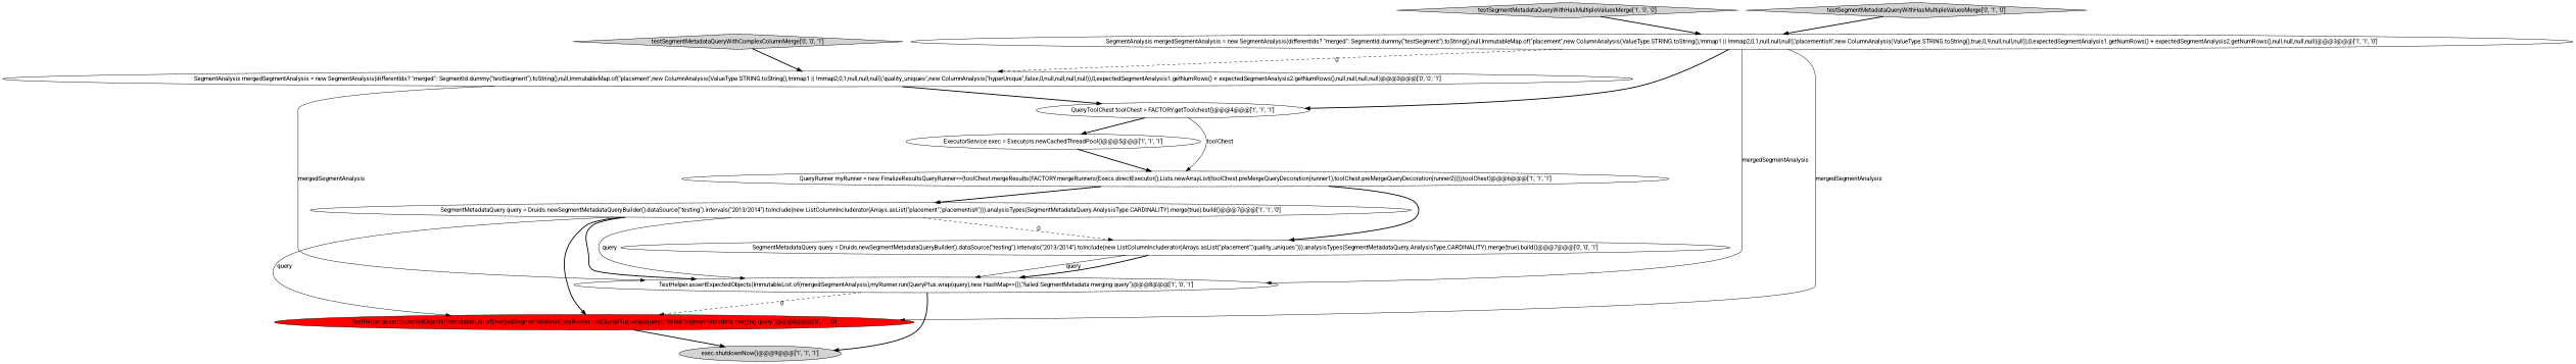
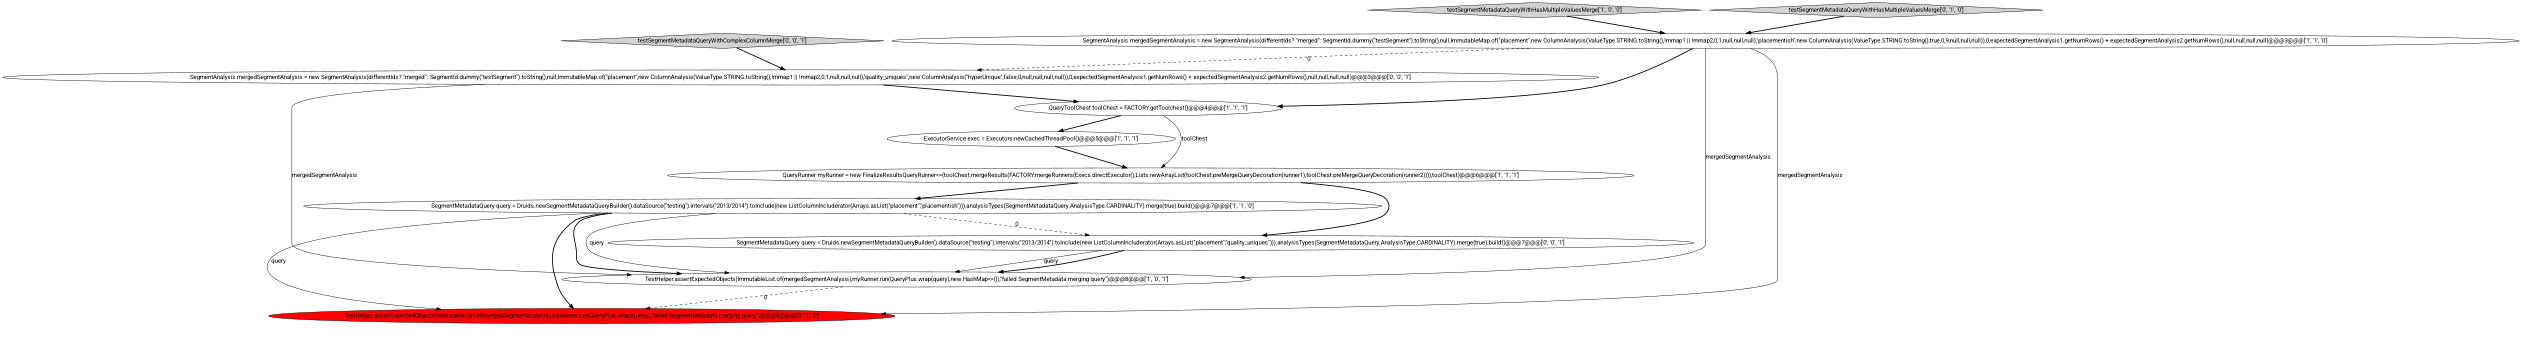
  digraph {
    fontname=Roboto
    node [fillcolor=white shape=ellipse style=filled fontname=Roboto]
    edge [style=bold fontname=Roboto]
    n1 [label="QueryRunner myRunner = new FinalizeResultsQueryRunner<>(toolChest.mergeResults(FACTORY.mergeRunners(Execs.directExecutor(),Lists.newArrayList(toolChest.preMergeQueryDecoration(runner1),toolChest.preMergeQueryDecoration(runner2)))),toolChest)@@@6@@@['1', '1', '1']"]
    n2 [label="SegmentMetadataQuery query = Druids.newSegmentMetadataQueryBuilder().dataSource(\"testing\").intervals(\"2013/2014\").toInclude(new ListColumnIncluderator(Arrays.asList(\"placement\",\"quality_uniques\"))).analysisTypes(SegmentMetadataQuery.AnalysisType.CARDINALITY).merge(true).build()@@@7@@@['0', '0', '1']"]
    n3 [label="SegmentMetadataQuery query = Druids.newSegmentMetadataQueryBuilder().dataSource(\"testing\").intervals(\"2013/2014\").toInclude(new ListColumnIncluderator(Arrays.asList(\"placement\",\"placementish\"))).analysisTypes(SegmentMetadataQuery.AnalysisType.CARDINALITY).merge(true).build()@@@7@@@['1', '1', '0']"]
    n4 [label="SegmentAnalysis mergedSegmentAnalysis = new SegmentAnalysis(differentIds? \"merged\": SegmentId.dummy(\"testSegment\").toString(),null,ImmutableMap.of(\"placement\",new ColumnAnalysis(ValueType.STRING.toString(),!mmap1 || !mmap2,0,1,null,null,null),\"placementish\",new ColumnAnalysis(ValueType.STRING.toString(),true,0,9,null,null,null)),0,expectedSegmentAnalysis1.getNumRows() + expectedSegmentAnalysis2.getNumRows(),null,null,null,null)@@@3@@@['1', '1', '0']"]
    n5 [fillcolor=red label="TestHelper.assertExpectedObjects(ImmutableList.of(mergedSegmentAnalysis),myRunner.run(QueryPlus.wrap(query)),\"failed SegmentMetadata merging query\")@@@8@@@['0', '1', '0']"]
    n6 [label="SegmentAnalysis mergedSegmentAnalysis = new SegmentAnalysis(differentIds? \"merged\": SegmentId.dummy(\"testSegment\").toString(),null,ImmutableMap.of(\"placement\",new ColumnAnalysis(ValueType.STRING.toString(),!mmap1 || !mmap2,0,1,null,null,null),\"quality_uniques\",new ColumnAnalysis(\"hyperUnique\",false,0,null,null,null,null)),0,expectedSegmentAnalysis1.getNumRows() + expectedSegmentAnalysis2.getNumRows(),null,null,null,null)@@@3@@@['0', '0', '1']"]
    n7 [label="TestHelper.assertExpectedObjects(ImmutableList.of(mergedSegmentAnalysis),myRunner.run(QueryPlus.wrap(query),new HashMap<>()),\"failed SegmentMetadata merging query\")@@@8@@@['1', '0', '1']"]
    n8 [label="QueryToolChest toolChest = FACTORY.getToolchest()@@@4@@@['1', '1', '1']"]
-   n9 [fillcolor=lightgray label="exec.shutdownNow()@@@9@@@['1', '1', '1']"]
    n10 [fillcolor=lightgray label="testSegmentMetadataQueryWithHasMultipleValuesMerge['1', '0', '0']" shape=diamond]
    n11 [fillcolor=lightgray label="testSegmentMetadataQueryWithHasMultipleValuesMerge['0', '1', '0']" shape=diamond]
    n12 [fillcolor=lightgray label="testSegmentMetadataQueryWithComplexColumnMerge['0', '0', '1']" shape=diamond]
    n13 [label="ExecutorService exec = Executors.newCachedThreadPool()@@@5@@@['1', '1', '1']"]
    n1 -> n2
    n1 -> n3
    n2 -> n7 [label=query style=solid]
    n2 -> n7
    n3 -> n2 [label=0 style=dashed]
    n3 -> n5 [label=query style=solid]
    n3 -> n5
    n3 -> n7
    n3 -> n7 [label=query style=solid]
    n4 -> n5 [label=mergedSegmentAnalysis style=solid]
    n4 -> n6 [label=0 style=dashed]
    n4 -> n7 [label=mergedSegmentAnalysis style=solid]
    n4 -> n8
-   n5 -> n9
    n6 -> n7 [label=mergedSegmentAnalysis style=solid]
    n6 -> n8
    n7 -> n5 [label=0 style=dashed]
-   n7 -> n9
    n8 -> n1 [label=toolChest style=solid]
    n8 -> n13
    n10 -> n4
    n11 -> n4
    n12 -> n6
    n13 -> n1
  }
